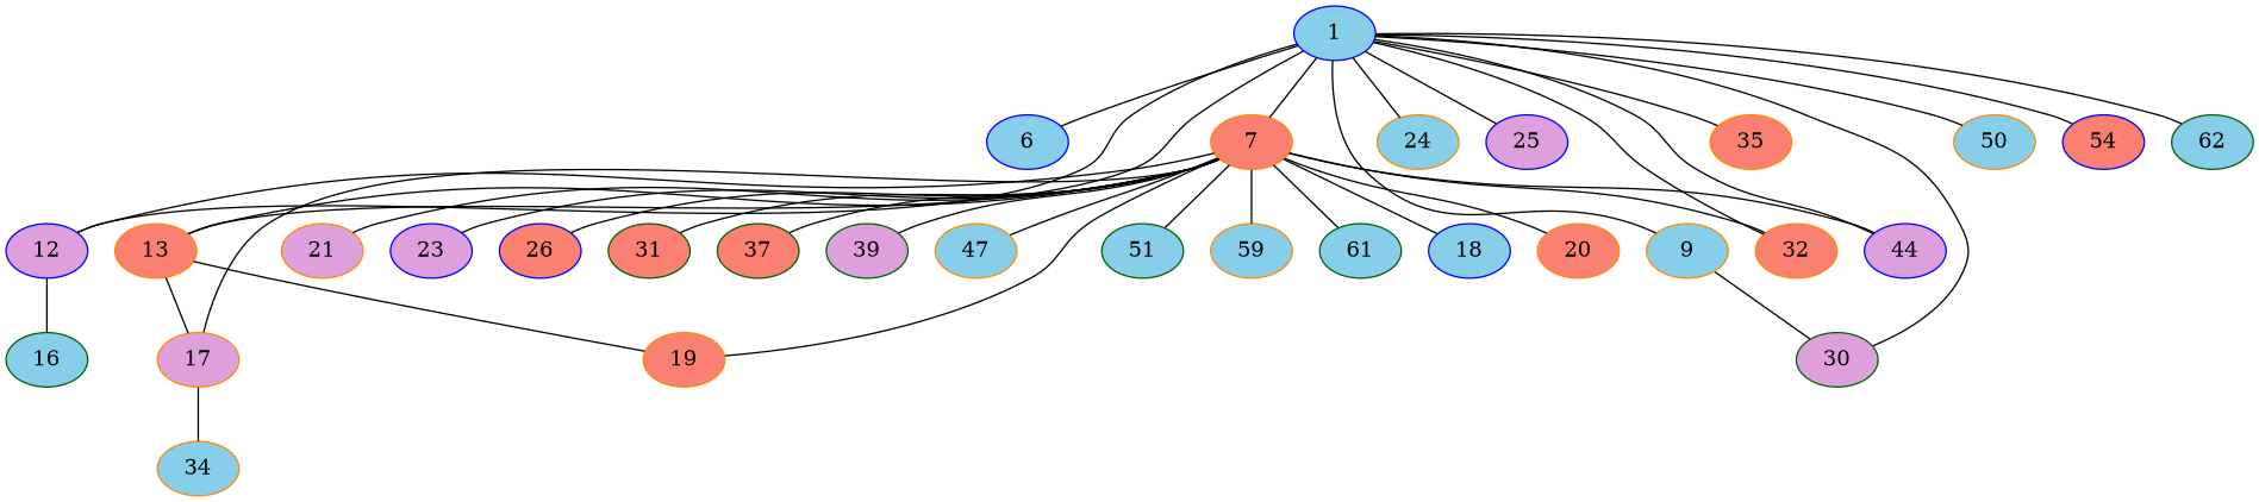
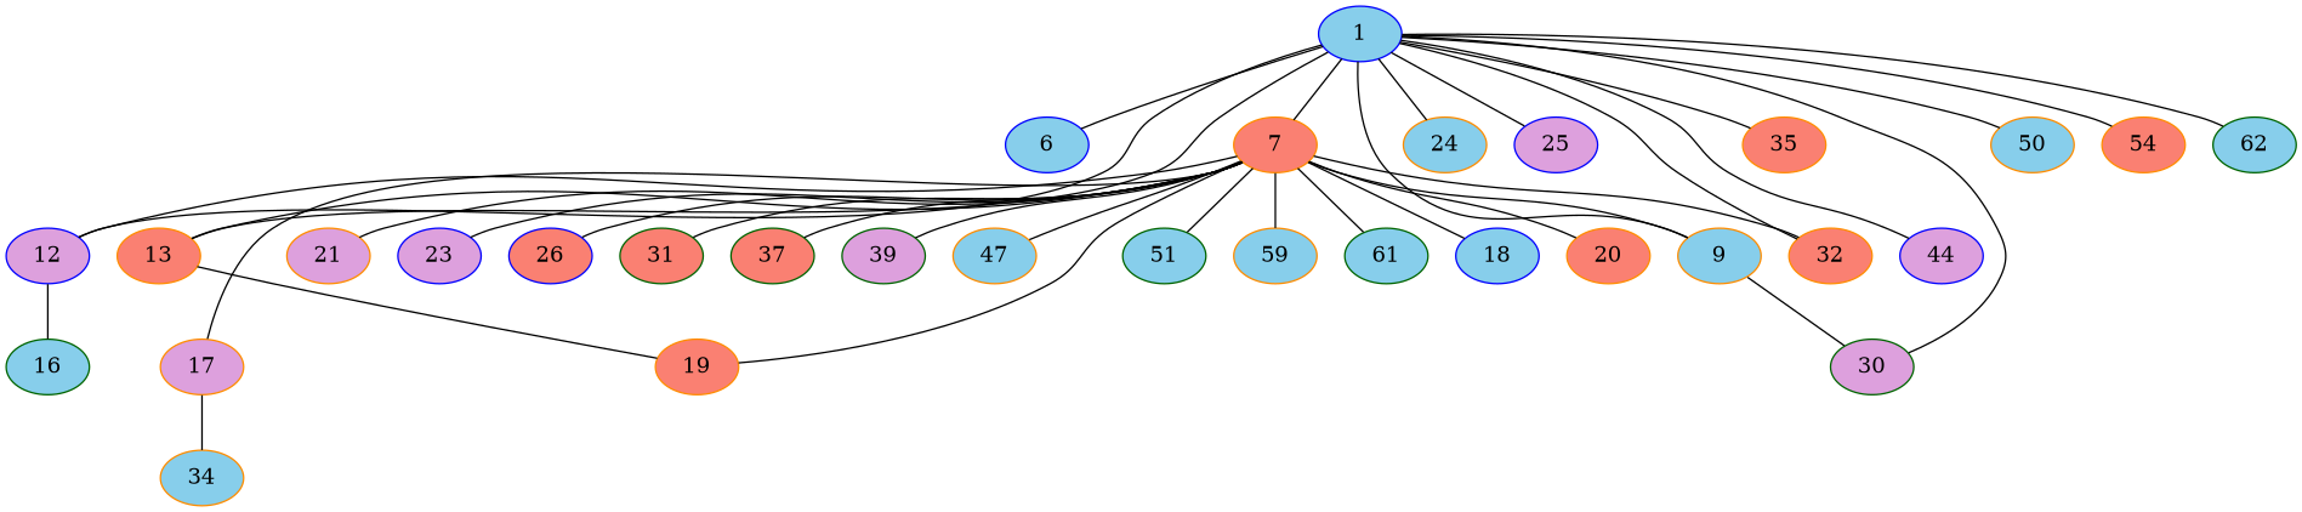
  graph {
    node [color=darkorange fillcolor=skyblue style=filled]
    1 [color=blue super="+3+56+2"]
    6 [color=blue]
    7 [fillcolor=salmon super="+8+42"]
    9 [super="+33+27+22"]
    12 [color=blue fillcolor=plum]
    13 [fillcolor=salmon super="+45+14"]
    24
    25 [color=blue fillcolor=plum]
    30 [color=darkgreen fillcolor=plum]
    32 [fillcolor=salmon]
    35 [fillcolor=salmon]
    44 [color=blue fillcolor=plum]
    50
-   54 [color=blue fillcolor=salmon]
+   54 [fillcolor=salmon]
    62 [color=darkgreen]
    17 [fillcolor=plum super="+29"]
    18 [color=blue super="+47"]
    19 [fillcolor=salmon]
    20 [fillcolor=salmon]
    21 [fillcolor=plum super="+46"]
    23 [color=blue fillcolor=plum]
    26 [color=blue fillcolor=salmon]
    31 [color=darkgreen fillcolor=salmon]
    37 [color=darkgreen fillcolor=salmon]
    39 [color=darkgreen fillcolor=plum]
    n26 [label=47]
    51 [color=darkgreen]
    59
    61 [color=darkgreen]
    16 [color=darkgreen]
    34
    1 -- 6 [weight=2]
    1 -- 7 [weight=3]
    1 -- 9
    1 -- 12
    1 -- 13 [weight=3]
    1 -- 24
    1 -- 25
    1 -- 30
    1 -- 32
    1 -- 35
    1 -- 44
    1 -- 50
    1 -- 54
    1 -- 62
-   7 -- 44 [weight=3]
+   7 -- 9 [weight=3]
    7 -- 12 [weight=2]
    7 -- 13
    7 -- 32
    7 -- 17
    7 -- 18
    7 -- 19
    7 -- 20
    7 -- 21
    7 -- 23
    7 -- 26
    7 -- 31
    7 -- 37
    7 -- 39
    7 -- n26
    7 -- 51
    7 -- 59
    7 -- 61
    9 -- 30
    12 -- 16
-   13 -- 17
    13 -- 19
    17 -- 34
  }
